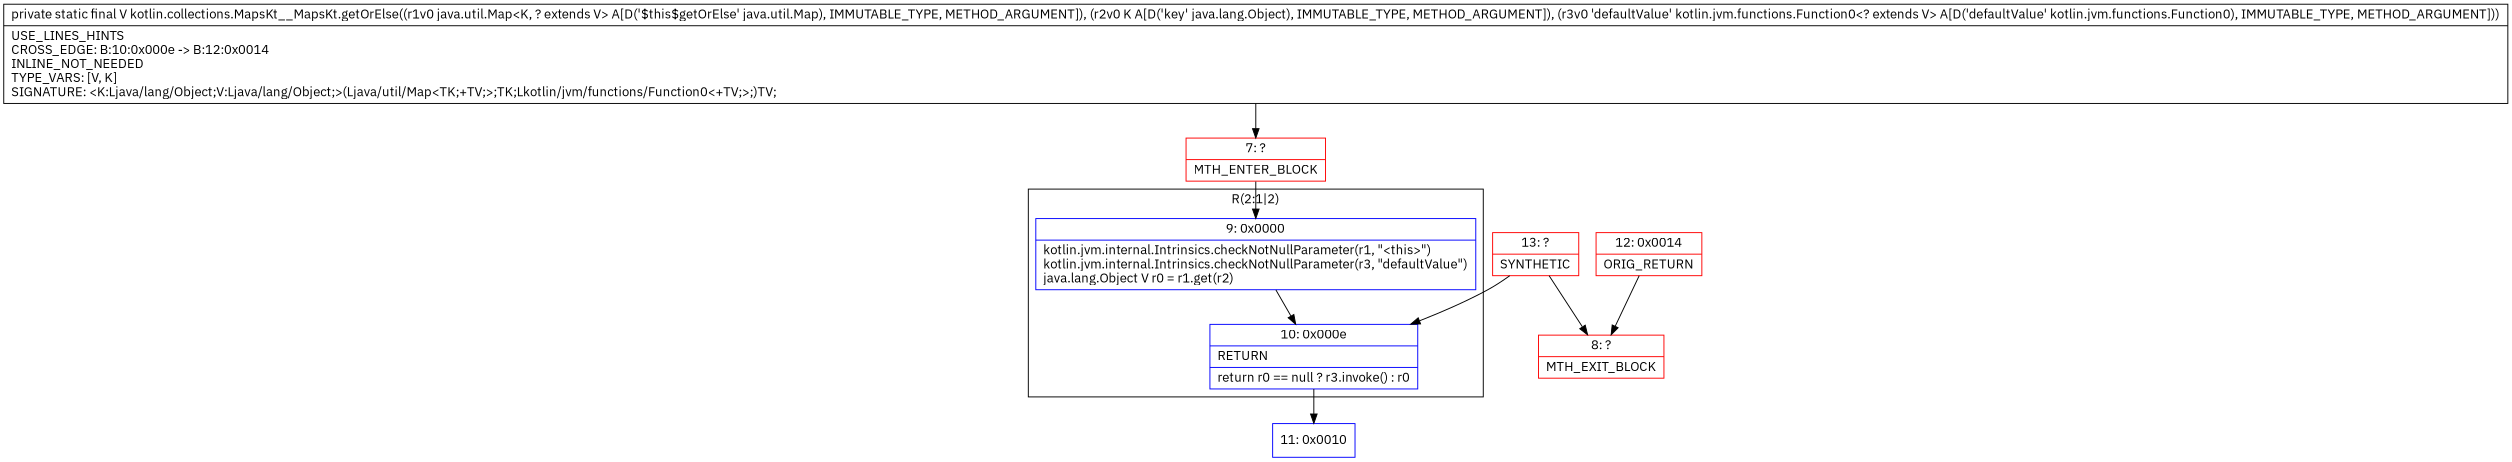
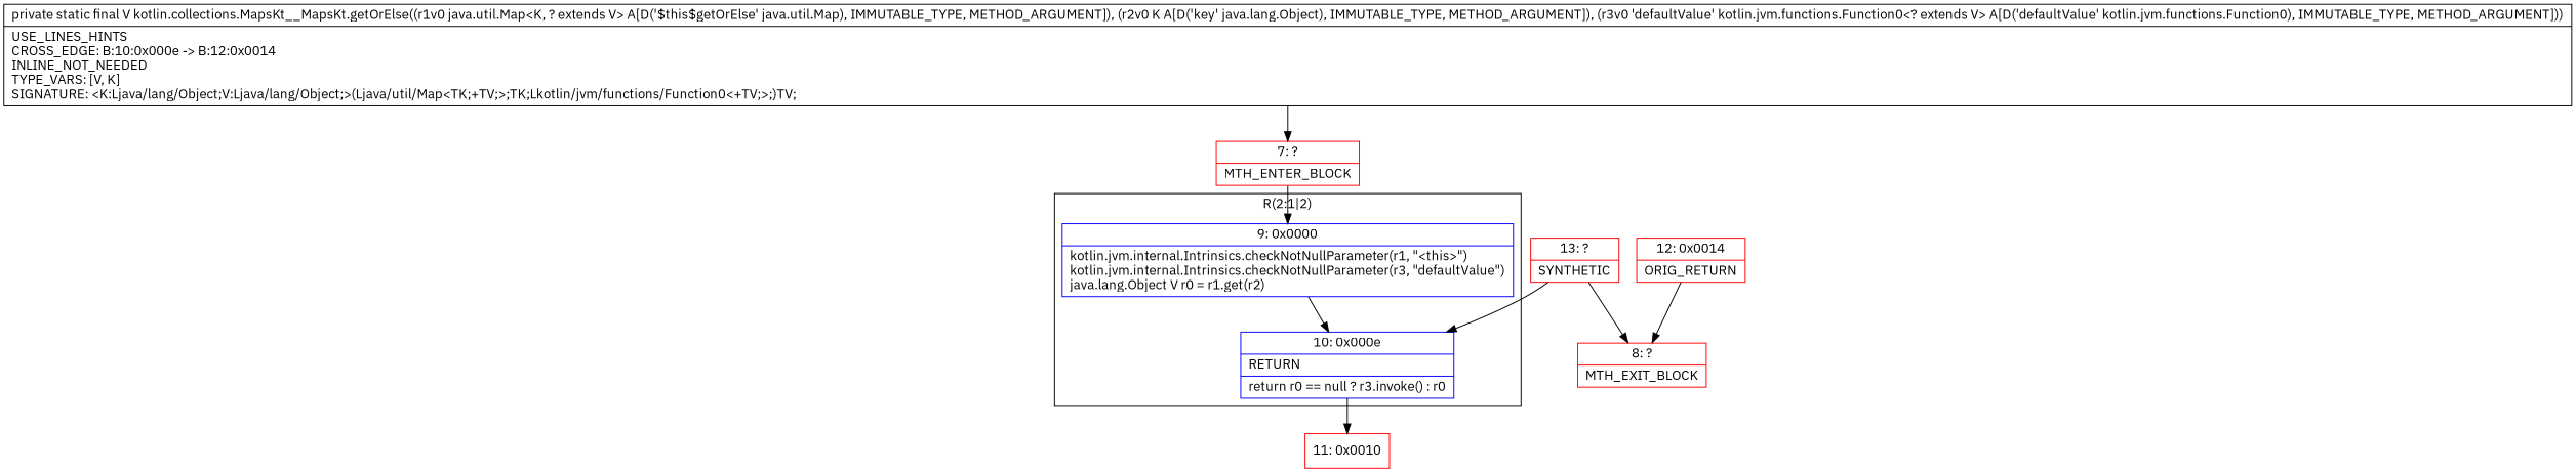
  digraph {
    fontname="IBM Plex Sans"
    node [color=red fontname="IBM Plex Sans" shape=record]
    edge [fontname="IBM Plex Sans"]
    n1 [color=blue label="{9\:\ 0x0000|kotlin.jvm.internal.Intrinsics.checkNotNullParameter(r1, \"\<this\>\")\lkotlin.jvm.internal.Intrinsics.checkNotNullParameter(r3, \"defaultValue\")\ljava.lang.Object V r0 = r1.get(r2)\l}"]
    n2 [color=blue label="{10\:\ 0x000e|RETURN\l|return r0 == null ? r3.invoke() : r0\l}"]
-   n3 [color=blue label="{11\:\ 0x0010}"]
+   n3 [label="{11\:\ 0x0010}"]
    n4 [label="{13\:\ ?|SYNTHETIC\l}"]
    n5 [label="{8\:\ ?|MTH_EXIT_BLOCK\l}"]
    n6 [label="{7\:\ ?|MTH_ENTER_BLOCK\l}"]
    n7 [label="{12\:\ 0x0014|ORIG_RETURN\l}"]
    n8 [label="{private static final V kotlin.collections.MapsKt__MapsKt.getOrElse((r1v0 java.util.Map\<K, ? extends V\> A[D('$this$getOrElse' java.util.Map), IMMUTABLE_TYPE, METHOD_ARGUMENT]), (r2v0 K A[D('key' java.lang.Object), IMMUTABLE_TYPE, METHOD_ARGUMENT]), (r3v0 'defaultValue' kotlin.jvm.functions.Function0\<? extends V\> A[D('defaultValue' kotlin.jvm.functions.Function0), IMMUTABLE_TYPE, METHOD_ARGUMENT]))  | USE_LINES_HINTS\lCROSS_EDGE: B:10:0x000e \-\> B:12:0x0014\lINLINE_NOT_NEEDED\lTYPE_VARS: [V, K]\lSIGNATURE: \<K:Ljava\/lang\/Object;V:Ljava\/lang\/Object;\>(Ljava\/util\/Map\<TK;+TV;\>;TK;Lkotlin\/jvm\/functions\/Function0\<+TV;\>;)TV;\l}" color=""]
    subgraph cluster_1 {
      label="R(2:1|2)"
      n1
      n2
    }
    n1 -> n2
    n2 -> n3
    n4 -> n2
    n4 -> n5
    n6 -> n1
    n7 -> n5
    n8 -> n6
  }
